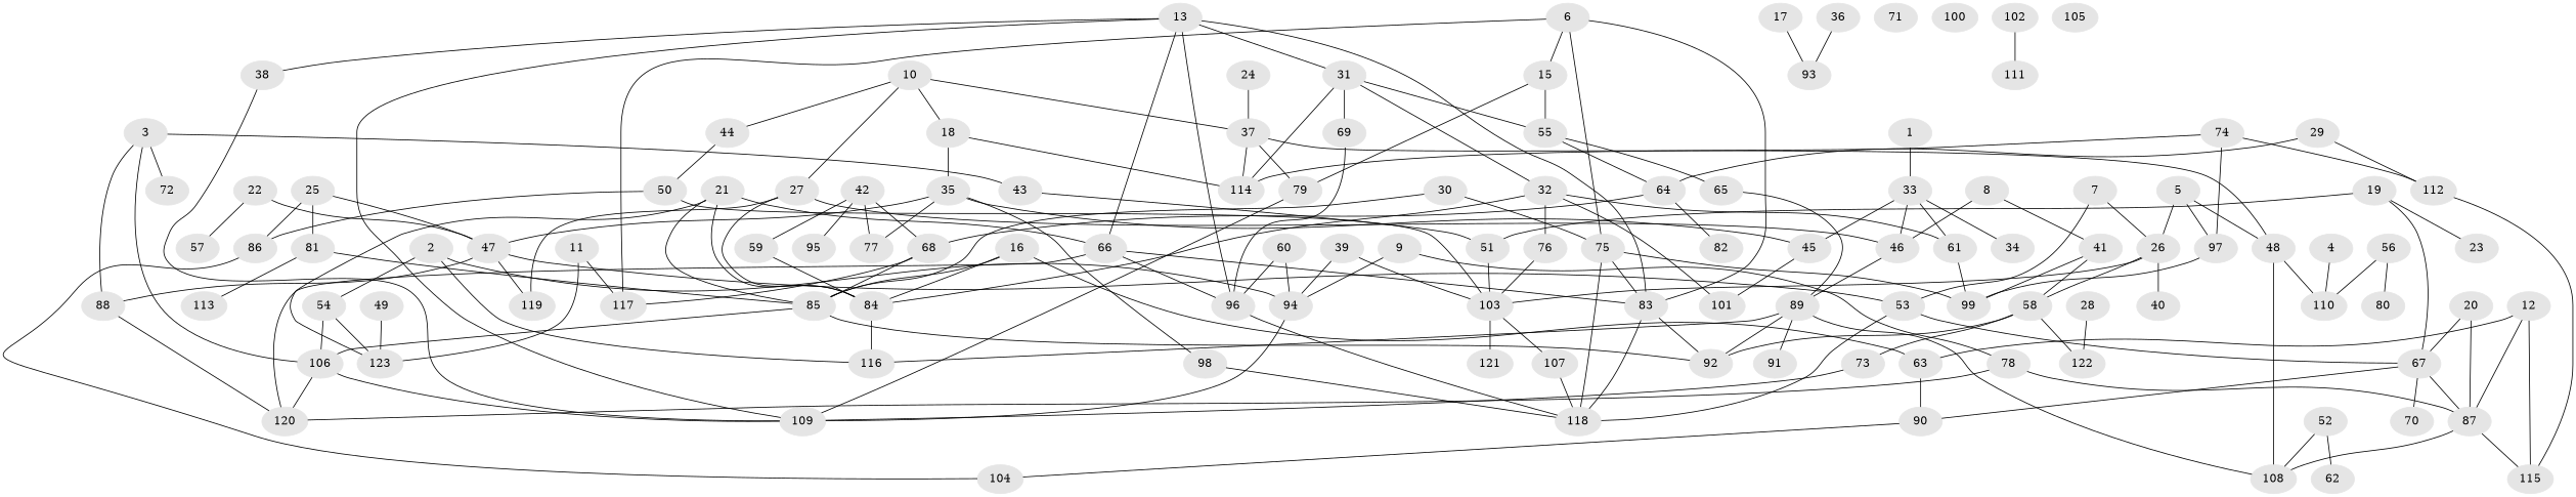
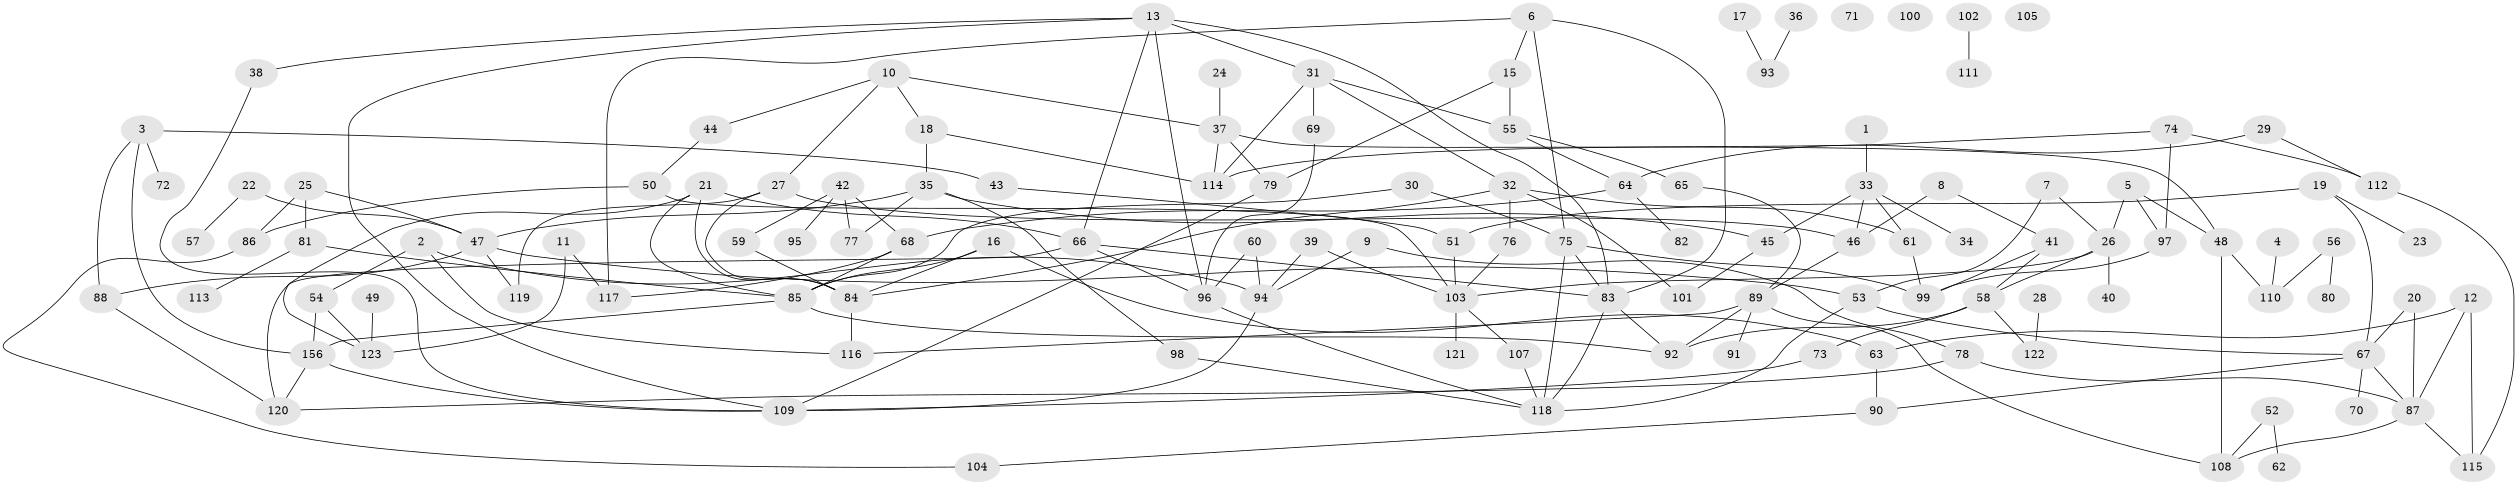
  graph {
    node [color=gray90 style=filled]
    1
    33
    46
    61
    34
    45
    2
    54
    94
    116
-   106
+   106 [label=156]
    123
    109
    3
    43
    72
    88
    51
    120
    4
    110
    5
    26
    48
    97
    40
    58
    103
    108
    99
    6
    15
    75
    83
    117
    55
    79
    118
    92
    7
    53
    67
    8
    41
    89
    9
    78
    87
    10
    18
    27
    37
    44
    35
    114
    84
    119
    50
    11
    12
    63
    115
    90
    13
    31
    38
    66
    96
    32
    69
    64
    65
    16
    85
    17
    93
    47
    77
    98
    19
    23
    70
    20
    21
    22
    57
    24
    25
    81
    86
    113
    104
    122
    73
    107
    121
    28
    29
    112
    68
    82
    30
    76
    101
    36
    39
    42
    59
    95
    91
    49
    52
    62
    56
    80
    60
    71
    74
    100
    102
    111
    105
    1 -- 33
    33 -- 46
    33 -- 61
    33 -- 34
    33 -- 45
    46 -- 89
    61 -- 99
    45 -- 101
    2 -- 54
    2 -- 94
    2 -- 116
    54 -- 106
    54 -- 123
    94 -- 109
    106 -- 109
    106 -- 120
    3 -- 106
    3 -- 43
    3 -- 72
    3 -- 88
    43 -- 51
    88 -- 120
    51 -- 103
    4 -- 110
    5 -- 26
    5 -- 48
    5 -- 97
    26 -- 40
    26 -- 58
    26 -- 103
    48 -- 110
    48 -- 108
    97 -- 99
    58 -- 92
    58 -- 122
    58 -- 73
    103 -- 107
    103 -- 121
    6 -- 15
    6 -- 75
    6 -- 83
    6 -- 117
    15 -- 55
    15 -- 79
    75 -- 99
    75 -- 83
    75 -- 118
    83 -- 118
    83 -- 92
    55 -- 64
    55 -- 65
    79 -- 109
    7 -- 26
    7 -- 53
    53 -- 118
    53 -- 67
    67 -- 87
    67 -- 90
    67 -- 70
    8 -- 46
    8 -- 41
    41 -- 58
    41 -- 99
    89 -- 116
    89 -- 108
    89 -- 92
    89 -- 91
    9 -- 94
    9 -- 78
    78 -- 120
    78 -- 87
    87 -- 108
    87 -- 115
    10 -- 18
    10 -- 27
    10 -- 37
    10 -- 44
    18 -- 35
    18 -- 114
    27 -- 46
    27 -- 84
    27 -- 119
    37 -- 48
    37 -- 79
    37 -- 114
    44 -- 50
    35 -- 45
    35 -- 47
    35 -- 77
    35 -- 98
    84 -- 116
    50 -- 103
    50 -- 86
    11 -- 123
    11 -- 117
    12 -- 87
    12 -- 63
    12 -- 115
    63 -- 90
    90 -- 104
    13 -- 109
    13 -- 83
    13 -- 31
    13 -- 38
    13 -- 66
    13 -- 96
    31 -- 55
    31 -- 114
    31 -- 32
    31 -- 69
    38 -- 109
    66 -- 120
    66 -- 83
    66 -- 96
    96 -- 118
    32 -- 61
    32 -- 84
    32 -- 76
    32 -- 101
    69 -- 96
    64 -- 68
    64 -- 82
    65 -- 89
    16 -- 84
    16 -- 63
    16 -- 85
    85 -- 106
    85 -- 92
    17 -- 93
    47 -- 88
    47 -- 53
    47 -- 119
    98 -- 118
    19 -- 51
    19 -- 67
    19 -- 23
    20 -- 67
    20 -- 87
    21 -- 123
    21 -- 84
    21 -- 66
    21 -- 85
    22 -- 47
    22 -- 57
    24 -- 37
    25 -- 47
    25 -- 81
    25 -- 86
    81 -- 85
    81 -- 113
    86 -- 104
    73 -- 109
    107 -- 118
    28 -- 122
    29 -- 64
    29 -- 112
    112 -- 115
    68 -- 117
    68 -- 85
    30 -- 75
    30 -- 85
    76 -- 103
    36 -- 93
    39 -- 94
    39 -- 103
    42 -- 77
    42 -- 68
    42 -- 59
    42 -- 95
    59 -- 84
    49 -- 123
    52 -- 108
    52 -- 62
    56 -- 110
    56 -- 80
    60 -- 94
    60 -- 96
    74 -- 97
    74 -- 114
    74 -- 112
    102 -- 111
  }
